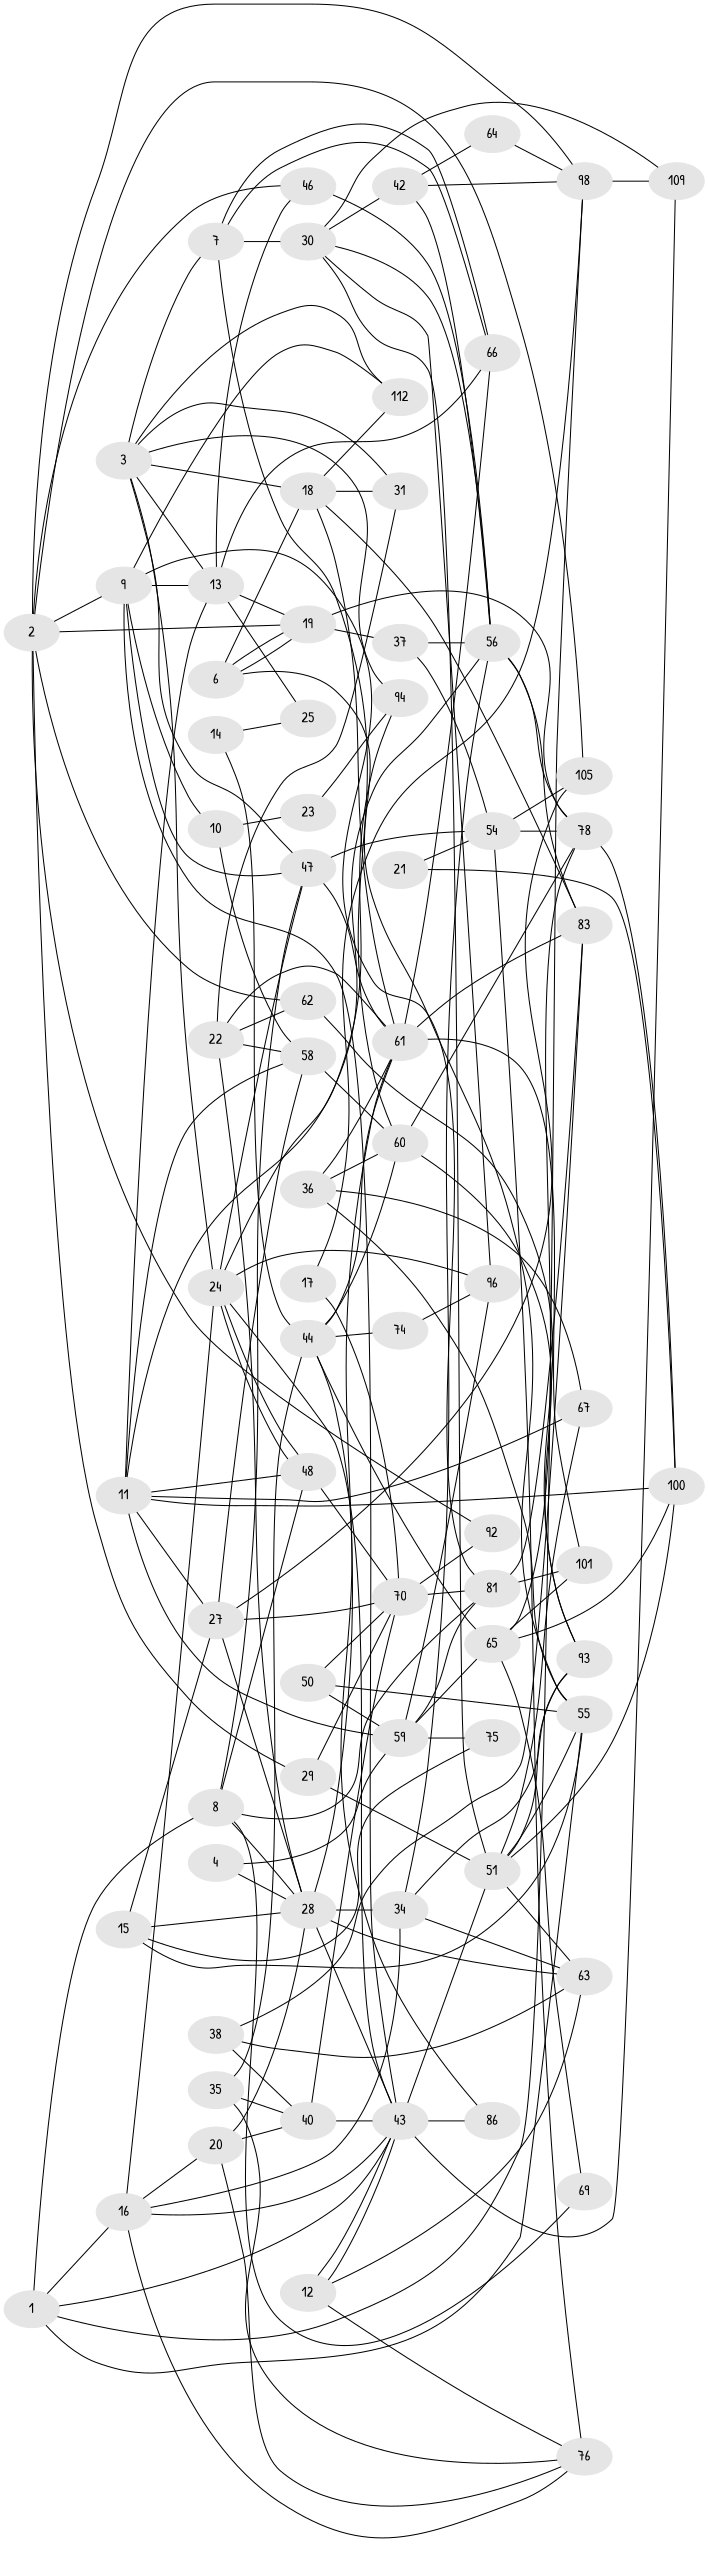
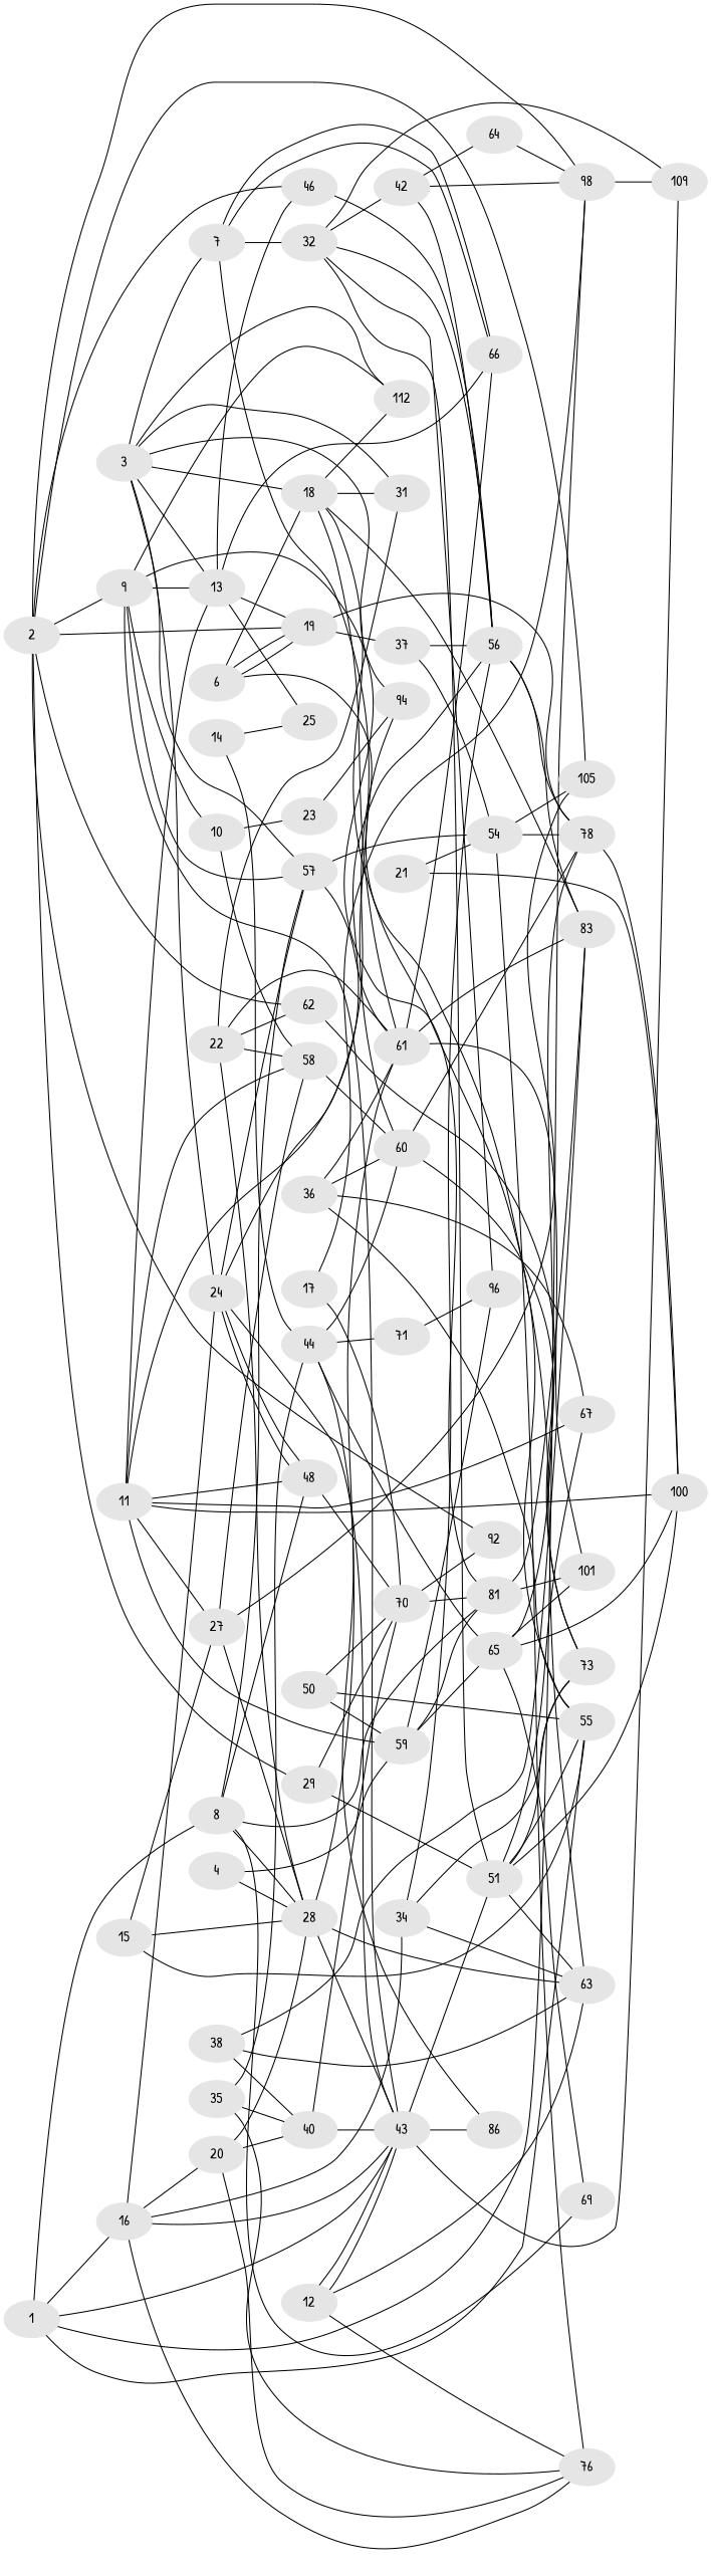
  graph {
    fontname="Patrick Hand"
    rankdir=LR
    node [color=gray90 fontname="Patrick Hand" style=filled]
    edge [fontname="Patrick Hand"]
    1 [super="+96"]
    8 [super="+39"]
    16 [super="+103"]
    43 [super="+53"]
    55 [super="+97"]
    98
-   47 [super="+68"]
+   47 [super="+68" label=57]
    28 [super="+111"]
    48
    69
    81 [super="+90"]
    24 [super="+71"]
    76 [super="+77"]
    20 [super="+88"]
    34 [super="+106"]
    51 [super="+57"]
    109
    86
    2 [super="+32"]
    9 [super="+84"]
    19 [super="+80"]
    29
    46 [super="+104"]
    62
    92
    105
    13 [super="+41"]
    112
    10
    37
    78
    70 [super="+89"]
    56 [super="+79"]
-   93
+   93 [label=73]
    3 [super="+87"]
    7 [super="+107"]
    18 [super="+73"]
    31 [super="+49"]
    94
-   30 [super="+45"]
+   30 [super="+45" label=32]
    60 [super="+91"]
    66
    25
    63 [super="+114"]
    61 [super="+108"]
    83
    n47 [label=96]
    54 [super="+110"]
    4
    59 [super="+82"]
-   75
    65 [super="+113"]
    11 [super="+85"]
    58
    27 [super="+33"]
    67
    100
    6
    42 [super="+52"]
    101
    23 [super="+26"]
    12
    14
    44 [super="+102"]
-   74
+   74 [label=71]
    15
    40
    17
    21
    22 [super="+95"]
    64
    35
    36
    38
    50 [super="+72"]
    1 -- 8
    1 -- 16
    1 -- 43
    1 -- 55
    1 -- 98
    8 -- 47
    8 -- 28
    8 -- 48
    8 -- 69
    8 -- 81
    16 -- 43
    16 -- 24
    16 -- 76
    16 -- 20
    16 -- 34
    43 -- 51
    43 -- 109
    43 -- 86
    98 -- 109
    47 -- 61
    47 -- 54 [weight=2]
    28 -- 43
-   28 -- 34
    28 -- 63
    28 -- 61
    48 -- 70
    81 -- 83
    81 -- 101
    24 -- 43
    24 -- 47
    24 -- 48
    24 -- 48
    24 -- 94
-   24 -- n47
    20 -- 28
    20 -- 76
    20 -- 40
    34 -- 56
    34 -- 93
    34 -- 63
    51 -- 55
    51 -- 93
    51 -- 63
    51 -- 67
    51 -- 100
    2 -- 98
    2 -- 9
    2 -- 19 [weight=2]
    2 -- 29
    2 -- 46
    2 -- 62
    2 -- 92
    2 -- 105
    9 -- 43
    9 -- 47
    9 -- 81
    9 -- 13
    9 -- 112
    9 -- 10
    19 -- 37
    19 -- 78
    29 -- 51
    29 -- 70
    46 -- 56
    62 -- 93
    13 -- 19
    13 -- 46
    13 -- 66
    13 -- 25
    10 -- 58
    10 -- 23
    37 -- 56
    37 -- 54
    78 -- 100
    70 -- 81
    70 -- 92
    56 -- 78
    56 -- 83
    3 -- 47
    3 -- 24
    3 -- 13
    3 -- 112
    3 -- 7
    3 -- 18
    3 -- 31
    3 -- 94
    7 -- 30
    7 -- 60
    7 -- 66
    7 -- 66
    18 -- 112
    18 -- 31 [weight=2]
+   18 -- 63
    18 -- 61
    18 -- 83
    30 -- 51
    30 -- 109
    30 -- 56
    30 -- n47
    30 -- 42
    60 -- 78
    60 -- 93
    61 -- 66
    61 -- 83
    61 -- 101
    54 -- 76
    54 -- 105
    54 -- 78
    4 -- 28
    4 -- 59
    59 -- 81
    59 -- n47
-   59 -- 75
    59 -- 65
    65 -- 69
    65 -- 78
    65 -- 100
    65 -- 101
    11 -- 48
    11 -- 13
    11 -- 56
    11 -- 59
    11 -- 58
    11 -- 27
    11 -- 67
    11 -- 100
    58 -- 60
    27 -- 28
    27 -- 105
-   27 -- 70
    27 -- 58
    6 -- 55 [weight=2]
    6 -- 19
    6 -- 19
    6 -- 18
    42 -- 98
    42 -- 56 [weight=2]
    42 -- 64
    23 -- 94
    12 -- 43
    12 -- 43
    12 -- 76
    12 -- 63
    14 -- 25
    14 -- 44
    44 -- 86
    44 -- 60
-   44 -- 61
    44 -- 65
    44 -- 74
    74 -- n47
    15 -- 55
    15 -- 28
-   15 -- 75
    15 -- 27
    40 -- 43
    40 -- 70
    17 -- 98
    17 -- 70
    21 -- 54
    21 -- 100
    22 -- 28
    22 -- 62
    22 -- 31
    22 -- 61
    22 -- 58
    64 -- 98
    35 -- 76
    35 -- 44
    35 -- 40
    36 -- 55
    36 -- 60
    36 -- 61
    36 -- 67
    38 -- 63
    38 -- 83
    38 -- 40
    50 -- 55
    50 -- 70
    50 -- 59
  }
